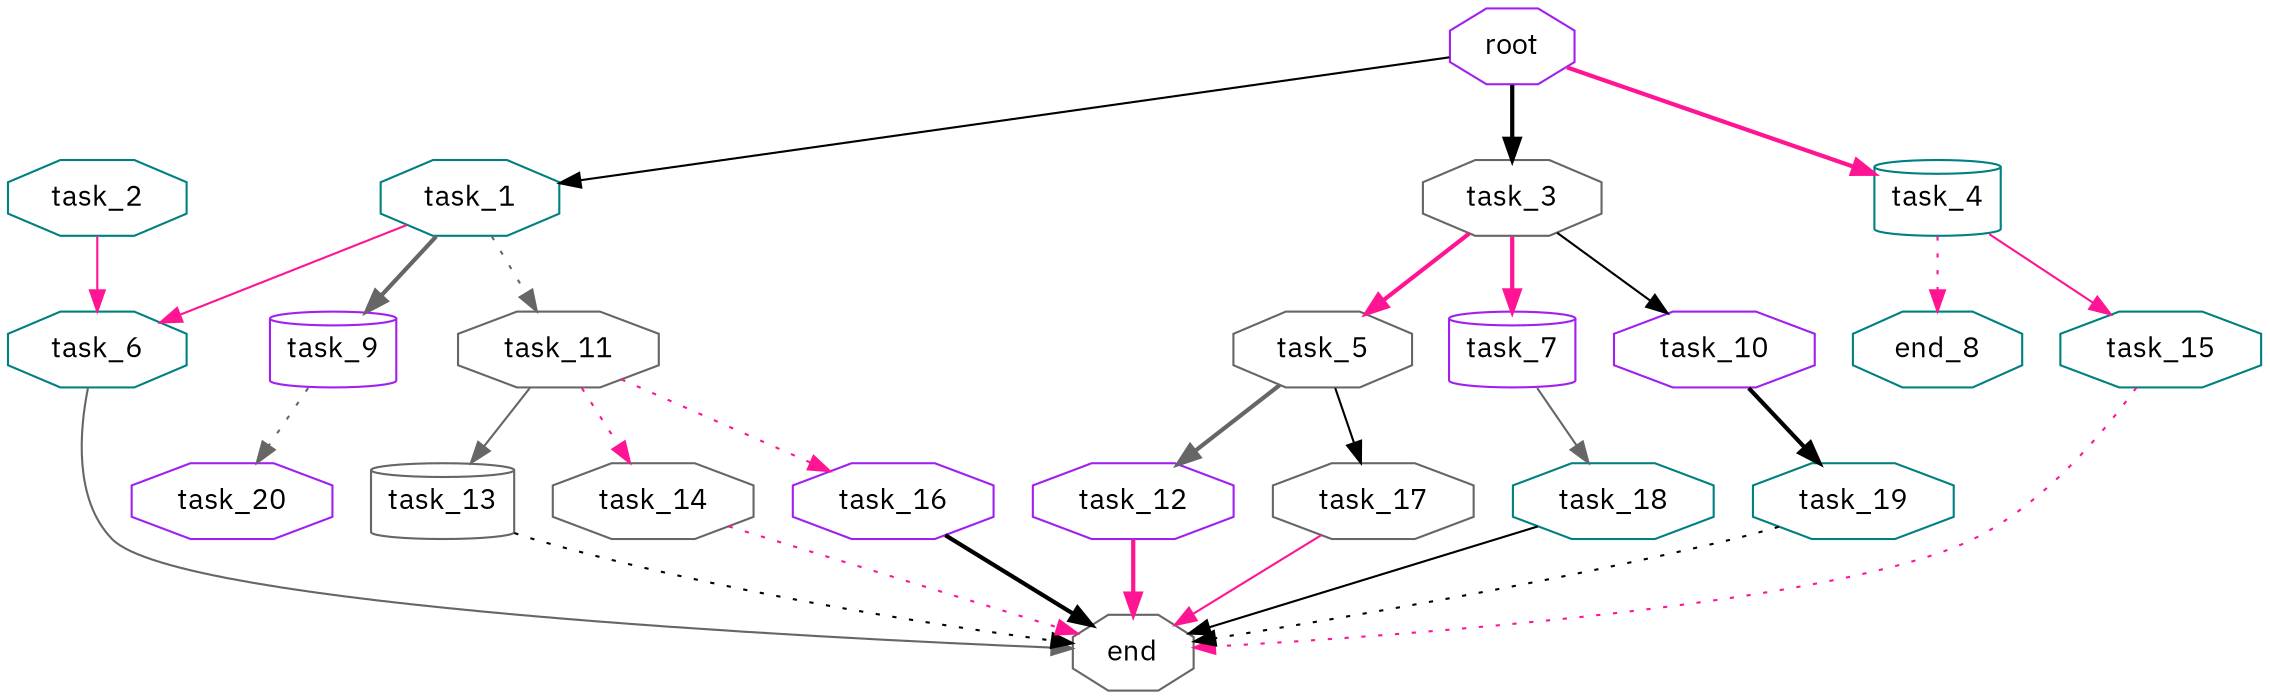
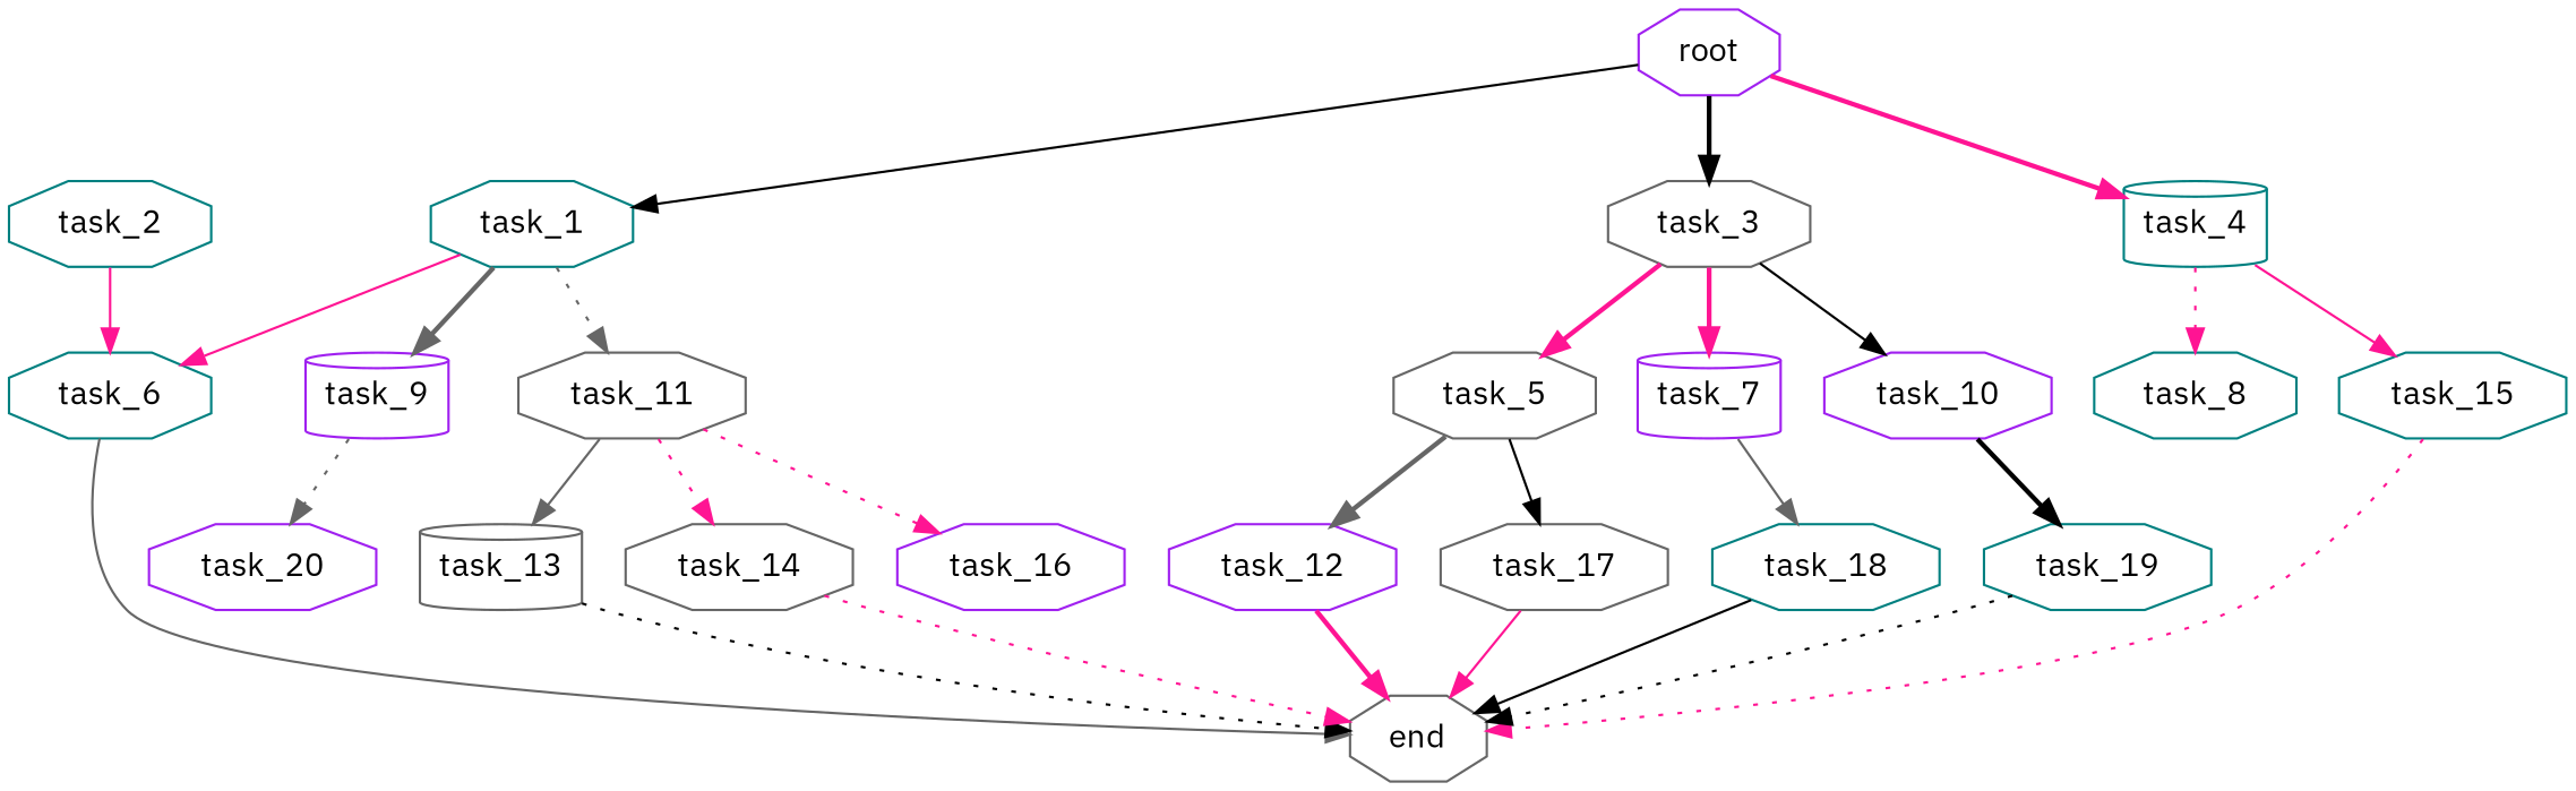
  digraph {
    fontname="IBM Plex Sans"
    node [color=teal fontname="IBM Plex Sans" shape=octagon]
    edge [color=deeppink fontname="IBM Plex Sans" style=solid]
    root [color=purple]
    task_1
    task_3 [color=gray40]
    task_4 [shape=cylinder]
    task_6
    task_9 [color=purple shape=cylinder]
    task_11 [color=gray40]
    task_2
    task_5 [color=gray40]
    task_7 [color=purple shape=cylinder]
    task_10 [color=purple]
-   task_8 [label=end_8]
+   task_8
    task_15
    end [color=gray40]
    task_20 [color=purple]
    task_13 [color=gray40 shape=cylinder]
    task_14 [color=gray40]
    task_16 [color=purple]
    task_12 [color=purple]
    task_17 [color=gray40]
    task_18
    task_19
    root -> task_1 [color=black]
    root -> task_3 [color=black style=bold]
    root -> task_4 [style=bold]
    task_1 -> task_6
    task_1 -> task_9 [color=gray40 style=bold]
    task_1 -> task_11 [color=gray40 style=dotted]
    task_3 -> task_5 [style=bold]
    task_3 -> task_7 [style=bold]
    task_3 -> task_10 [color=black]
    task_4 -> task_8 [style=dotted]
    task_4 -> task_15
    task_6 -> end [color=gray40]
    task_9 -> task_20 [color=gray40 style=dotted]
    task_11 -> task_13 [color=gray40]
    task_11 -> task_14 [style=dotted]
    task_11 -> task_16 [style=dotted]
    task_2 -> task_6
    task_5 -> task_12 [color=gray40 style=bold]
    task_5 -> task_17 [color=black]
    task_7 -> task_18 [color=gray40]
    task_10 -> task_19 [color=black style=bold]
    task_15 -> end [style=dotted]
    task_13 -> end [color=black style=dotted]
    task_14 -> end [style=dotted]
-   task_16 -> end [color=black style=bold]
    task_12 -> end [style=bold]
    task_17 -> end
    task_18 -> end [color=black]
    task_19 -> end [color=black style=dotted]
  }
